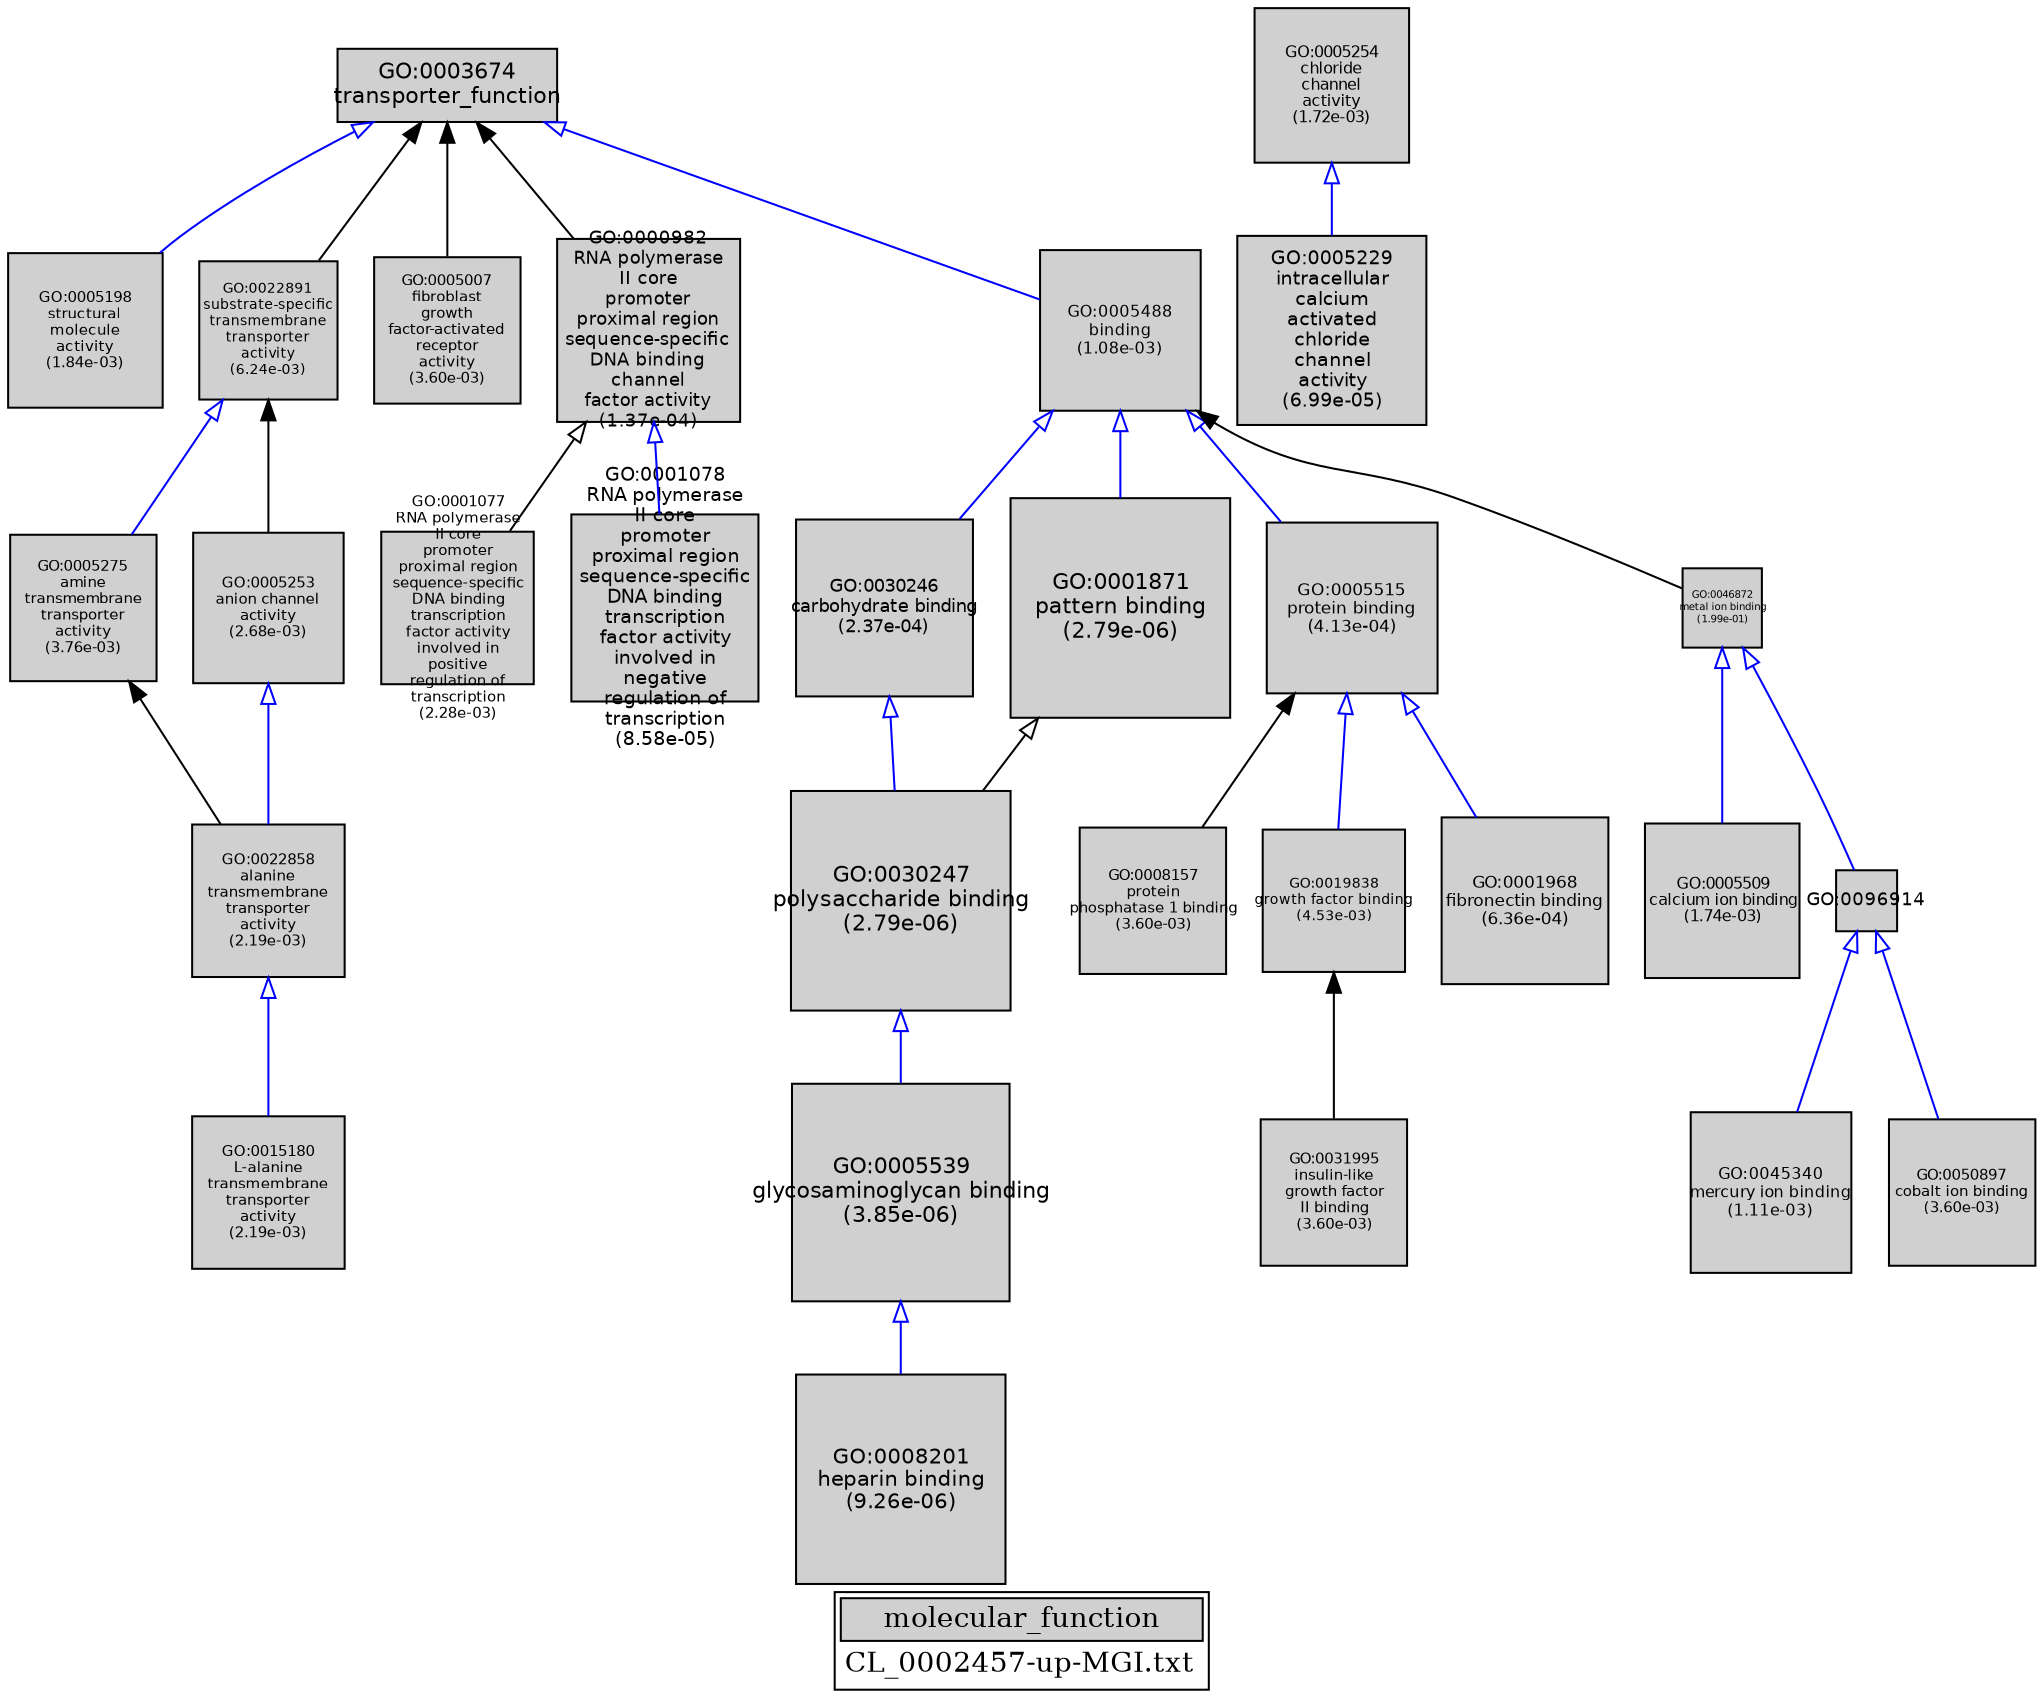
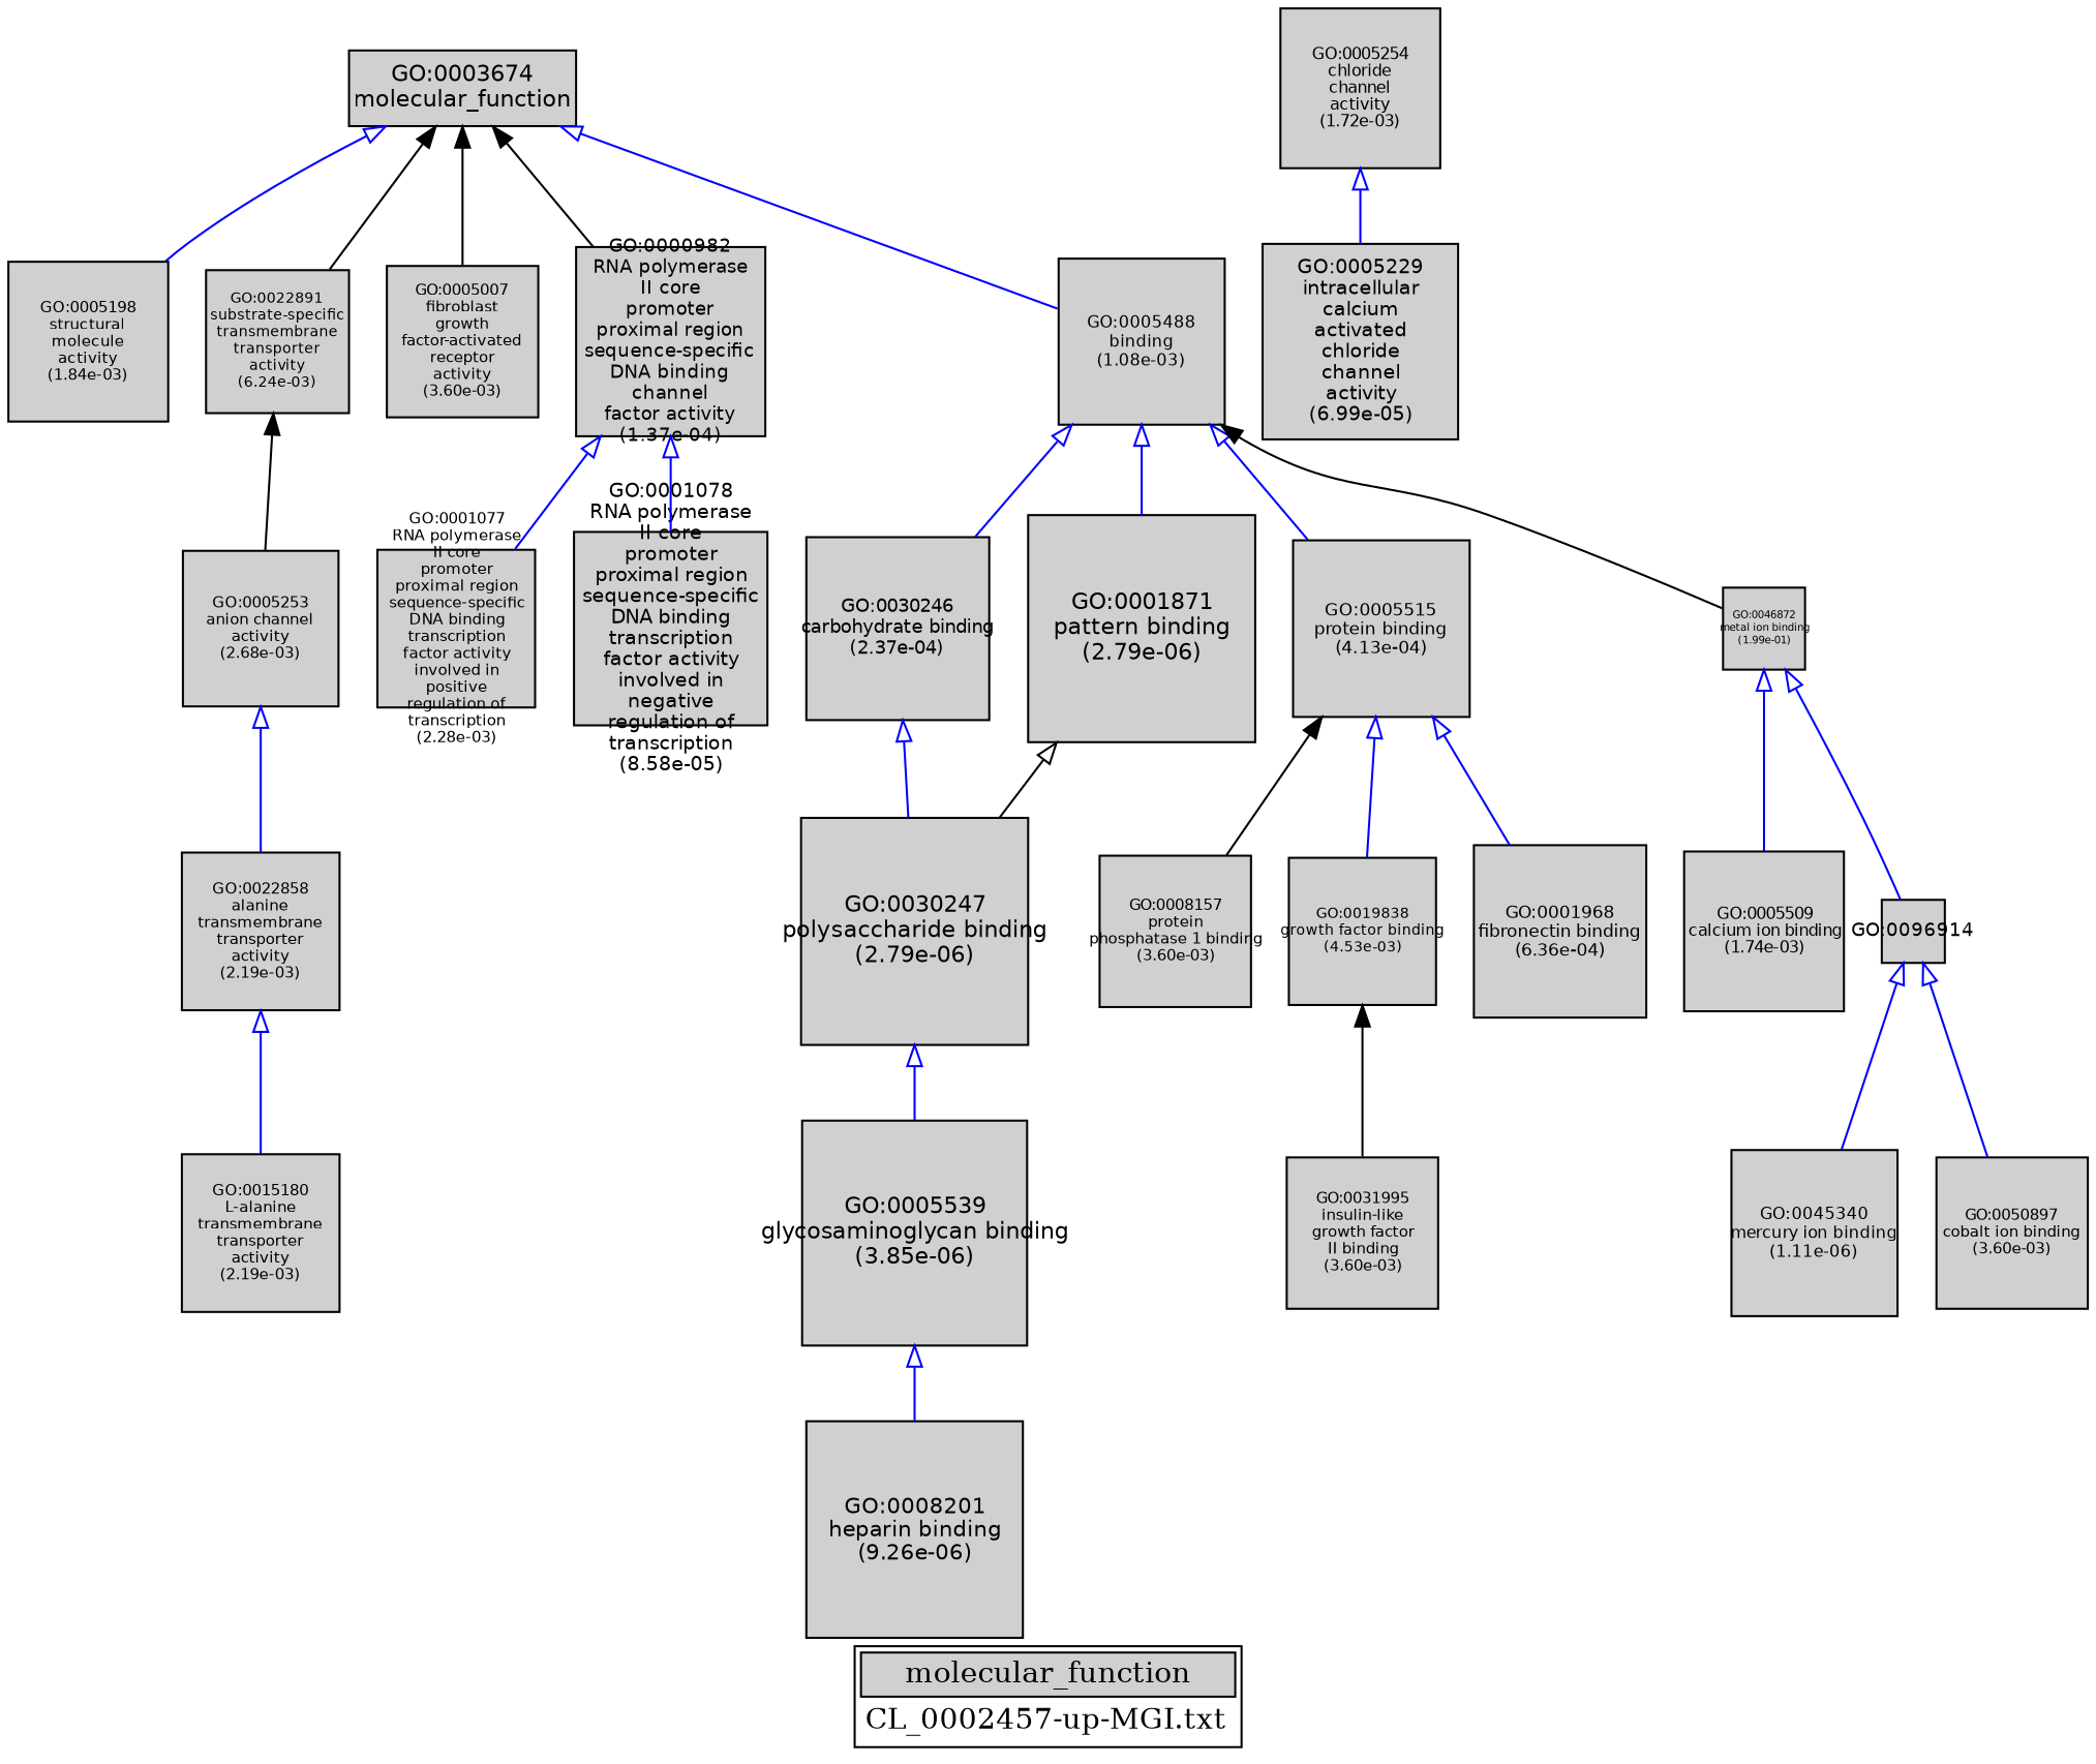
  digraph {
    bgcolor="#FFFFFF"
    label=<<TABLE COLOR="black" BGCOLOR="white"><TR><TD COLSPAN="2" BGCOLOR="#D0D0D0"><FONT COLOR="black">molecular_function</FONT></TD></TR><TR><TD BORDER="0">CL_0002457-up-MGI.txt</TD></TR></TABLE>>
    node [color=black fillcolor="#D0D0D0" fixedsize=true fontcolor=black fontname=Helvetica fontsize=7.18443325838 shape=box style=filled]
    edge [arrowtail=empty color=blue dir=back weight=5.0]
    n1 [fontsize=8.73657817091 height=1.21341363485 label=<<TABLE BORDER="0"><TR><TD>GO:0030246<BR/>carbohydrate binding<BR/>(2.37e-04)</TD></TR></TABLE>> width=1.21341363485]
    n2 [height=0.997837952553 label=<<TABLE BORDER="0"><TR><TD>GO:0008157<BR/>protein<BR/>phosphatase 1 binding<BR/>(3.60e-03)</TD></TR></TABLE>> width=0.997837952553]
    n3 [fontsize=8.44157359038 height=1.17244077644 label=<<TABLE BORDER="0"><TR><TD>GO:0005515<BR/>protein binding<BR/>(4.13e-04)</TD></TR></TABLE>> width=1.17244077644]
    n4 [fontsize=5.0 height=0.5408789769 label=<<TABLE BORDER="0"><TR><TD>GO:0046872<BR/>metal ion binding<BR/>(1.99e-01)</TD></TR></TABLE>> width=0.5408789769]
    n5 [fontsize=7.46661154796 height=1.03702938166 label=<<TABLE BORDER="0"><TR><TD>GO:0001077<BR/>RNA polymerase<BR/>II core<BR/>promoter<BR/>proximal region<BR/>sequence-specific<BR/>DNA binding<BR/>transcription<BR/>factor activity<BR/>involved in<BR/>positive<BR/>regulation of<BR/>transcription<BR/>(2.28e-03)</TD></TR></TABLE>> width=1.03702938166]
    n6 [fontsize=10.6643025563 height=1.48115313282 label=<<TABLE BORDER="0"><TR><TD>GO:0005539<BR/>glycosaminoglycan binding<BR/>(3.85e-06)</TD></TR></TABLE>> width=1.48115313282]
    n7 [fontsize=10.8 height=1.5 label=<<TABLE BORDER="0"><TR><TD>GO:0001871<BR/>pattern binding<BR/>(2.79e-06)</TD></TR></TABLE>> width=1.5]
    n8 [fontsize=7.5964232665 height=1.05505878701 label=<<TABLE BORDER="0"><TR><TD>GO:0005198<BR/>structural<BR/>molecule<BR/>activity<BR/>(1.84e-03)</TD></TR></TABLE>> width=1.05505878701]
    n9 [fontsize=10.8 height=1.5 label=<<TABLE BORDER="0"><TR><TD>GO:0030247<BR/>polysaccharide binding<BR/>(2.79e-06)</TD></TR></TABLE>> width=1.5]
    n10 [fontsize=7.63594209102 height=1.06054751264 label=<<TABLE BORDER="0"><TR><TD>GO:0005509<BR/>calcium ion binding<BR/>(1.74e-03)</TD></TR></TABLE>> width=1.06054751264]
    n11 [fontsize=7.03685691035 height=0.977341237549 label=<<TABLE BORDER="0"><TR><TD>GO:0019838<BR/>growth factor binding<BR/>(4.53e-03)</TD></TR></TABLE>> width=0.977341237549]
-   n12 [fontsize=10.8 label=<<TABLE BORDER="0"><TR><TD>GO:0003674<BR/>transporter_function</TD></TR></TABLE>> width=1.5]
+   n12 [fontsize=10.8 label=<<TABLE BORDER="0"><TR><TD>GO:0003674<BR/>molecular_function</TD></TR></TABLE>> width=1.5]
    n13 [fontsize=6.82699090221 height=0.948193180862 label=<<TABLE BORDER="0"><TR><TD>GO:0022891<BR/>substrate-specific<BR/>transmembrane<BR/>transporter<BR/>activity<BR/>(6.24e-03)</TD></TR></TABLE>> width=0.948193180862]
    n14 [height=0.997837952553 label=<<TABLE BORDER="0"><TR><TD>GO:0005007<BR/>fibroblast<BR/>growth<BR/>factor-activated<BR/>receptor<BR/>activity<BR/>(3.60e-03)</TD></TR></TABLE>> width=0.997837952553]
-   n15 [fontsize=7.89392348538 height=1.09637826186 label=<<TABLE BORDER="0"><TR><TD>GO:0045340<BR/>mercury ion binding<BR/>(1.11e-03)</TD></TR></TABLE>> width=1.09637826186]
-   n16 [fontsize=7.15643414231 height=0.993949186432 label=<<TABLE BORDER="0"><TR><TD>GO:0005275<BR/>amine<BR/>transmembrane<BR/>transporter<BR/>activity<BR/>(3.76e-03)</TD></TR></TABLE>> width=0.993949186432]
+   n15 [fontsize=7.89392348538 height=1.09637826186 label=<<TABLE BORDER="0"><TR><TD>GO:0045340<BR/>mercury ion binding<BR/>(1.11e-06)</TD></TR></TABLE>> width=1.09637826186]
    n17 [fontsize=9.01608582765 height=1.25223414273 label=<<TABLE BORDER="0"><TR><TD>GO:0000982<BR/>RNA polymerase<BR/>II core<BR/>promoter<BR/>proximal region<BR/>sequence-specific<BR/>DNA binding<BR/>channel<BR/>factor activity<BR/>(1.37e-04)</TD></TR></TABLE>> width=1.25223414273]
    n18 [fontsize=9.24834676142 height=1.28449260575 label=<<TABLE BORDER="0"><TR><TD>GO:0001078<BR/>RNA polymerase<BR/>II core<BR/>promoter<BR/>proximal region<BR/>sequence-specific<BR/>DNA binding<BR/>transcription<BR/>factor activity<BR/>involved in<BR/>negative<BR/>regulation of<BR/>transcription<BR/>(8.58e-05)</TD></TR></TABLE>> width=1.28449260575]
    n19 [fontsize=10.2836328983 height=1.42828234699 label=<<TABLE BORDER="0"><TR><TD>GO:0008201<BR/>heparin binding<BR/>(9.26e-06)</TD></TR></TABLE>> width=1.42828234699]
    n20 [fontsize=7.49249160888 height=1.04062383457 label=<<TABLE BORDER="0"><TR><TD>GO:0015180<BR/>L-alanine<BR/>transmembrane<BR/>transporter<BR/>activity<BR/>(2.19e-03)</TD></TR></TABLE>> width=1.04062383457]
    n21 [fontsize=8.20670620978 height=1.13982030691 label=<<TABLE BORDER="0"><TR><TD>GO:0001968<BR/>fibronectin binding<BR/>(6.36e-04)</TD></TR></TABLE>> width=1.13982030691]
    n22 [fontsize=7.49249160888 height=1.04062383457 label=<<TABLE BORDER="0"><TR><TD>GO:0022858<BR/>alanine<BR/>transmembrane<BR/>transporter<BR/>activity<BR/>(2.19e-03)</TD></TR></TABLE>> width=1.04062383457]
    n23 [height=0.997837952553 label=<<TABLE BORDER="0"><TR><TD>GO:0031995<BR/>insulin-like<BR/>growth factor<BR/>II binding<BR/>(3.60e-03)</TD></TR></TABLE>> width=0.997837952553]
    n24 [height=0.997837952553 label=<<TABLE BORDER="0"><TR><TD>GO:0050897<BR/>cobalt ion binding<BR/>(3.60e-03)</TD></TR></TABLE>> width=0.997837952553]
    n25 [fontsize=9.34889061303 height=1.29845702959 label=<<TABLE BORDER="0"><TR><TD>GO:0005229<BR/>intracellular<BR/>calcium<BR/>activated<BR/>chloride<BR/>channel<BR/>activity<BR/>(6.99e-05)</TD></TR></TABLE>> width=1.29845702959]
    n26 [fontsize=7.63681344645 height=1.06066853423 label=<<TABLE BORDER="0"><TR><TD>GO:0005254<BR/>chloride<BR/>channel<BR/>activity<BR/>(1.72e-03)</TD></TR></TABLE>> width=1.06066853423]
    n27 [fontsize=9 height=0.410588751956 label="GO:0096914" width=0.410588751956]
    n28 [fontsize=7.367080064 height=1.02320556444 label=<<TABLE BORDER="0"><TR><TD>GO:0005253<BR/>anion channel<BR/>activity<BR/>(2.68e-03)</TD></TR></TABLE>> width=1.02320556444]
    n29 [fontsize=7.90986290947 height=1.09859207076 label=<<TABLE BORDER="0"><TR><TD>GO:0005488<BR/>binding<BR/>(1.08e-03)</TD></TR></TABLE>> width=1.09859207076]
    subgraph sub_1 {
      n1
      n2
      n3
      n4
      n5
      n6
      n7
      n8
      n9
      n10
      n11
      n12
      n13
      n14
      n15
-     n16
      n17
      n18
      n19
      n20
      n21
      n22
      n23
      n24
      n25
      n26
      n27
      n28
      n29
    }
    subgraph sub_2 {
      n2
      n14
      n23
      subgraph sub_3 {
        subgraph sub_4 {
        }
        subgraph sub_5 {
        }
      }
      subgraph sub_6 {
      }
      subgraph sub_7 {
        n1
        n3
        n4
        n5
        n6
        n7
        n8
        n9
        n10
        n11
        n12
        n13
        n15
-       n16
        n17
        n18
        n19
        n20
        n21
        n22
        n24
        n25
        n26
        n27
        n28
        n29
      }
    }
    n1 -> n9
    n3 -> n2 [weight=1 arrowtail="" color=""]
    n3 -> n11
    n3 -> n21
    n4 -> n10
    n4 -> n27
    n6 -> n19
    n7 -> n9 [color=black]
    n9 -> n6
    n11 -> n23 [weight=1 arrowtail="" color=""]
    n12 -> n8
    n12 -> n13 [weight=1 arrowtail="" color=""]
    n12 -> n14 [weight=1 arrowtail="" color=""]
    n12 -> n17 [weight=1 arrowtail="" color=""]
    n12 -> n29
-   n13 -> n16
    n13 -> n28 [weight=1 arrowtail="" color=""]
-   n16 -> n22 [weight=1 arrowtail="" color=""]
-   n17 -> n5 [color=black]
+   n17 -> n5
    n17 -> n18
    n22 -> n20
    n26 -> n25
    n27 -> n15
    n27 -> n24
    n28 -> n22
    n29 -> n1
    n29 -> n3
    n29 -> n4 [weight=1 arrowtail="" color=""]
    n29 -> n7
  }
